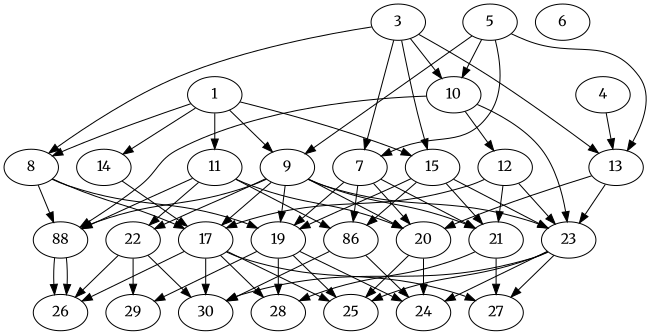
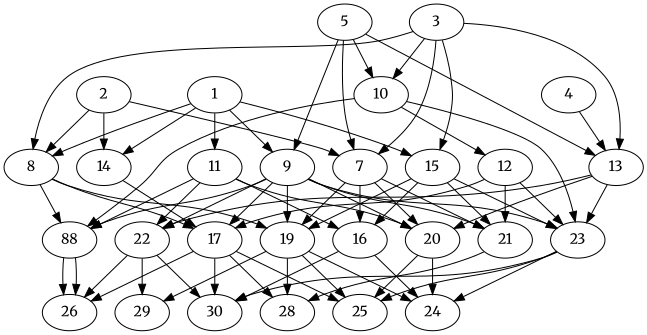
  digraph {
    fontname=Merriweather
    node [alpha=0.08 fontname=Merriweather]
    edge [fontname=Merriweather]
    1 [alpha=0.17 expect_size=46755840]
    8 [alpha=0.16 expect_size=24974336]
    9 [alpha=0.06 expect_size=35261440]
    11 [expect_size=19302400]
    14 [alpha=0.11 expect_size=23742464]
    15 [alpha=0.02 expect_size=10116096]
    17 [expect_size=25482240]
    n8 [alpha=0.12 expect_size=40627200 label=88]
    19 [expect_size=30785536]
    20 [alpha=0.14 expect_size=45206528]
    21 [alpha=0.17 expect_size=28064768]
    22 [alpha=0.17 expect_size=47571968]
    23 [expect_size=30534656]
-   16 [alpha=0.04 expect_size=12969984 label=86]
+   16 [alpha=0.04 expect_size=12969984]
    30 [alpha=0.01 expect_size=50336768]
    25 [alpha=0.10 expect_size=17064960]
    28 [alpha=0.18 expect_size=48654336]
-   27 [alpha=0.06 expect_size=30682112]
    26 [alpha=0.03 expect_size=21612544]
    24 [alpha=0.00 expect_size=38868992]
    29 [alpha=0.02 expect_size=30886912]
+   2 [alpha=0.10 expect_size=45981696]
    7 [alpha=0.06 expect_size=28053504]
    3 [alpha=0.15 expect_size=28701696]
    10 [alpha=0.13 expect_size=40199168]
    13 [alpha=0.04 expect_size=35107840]
    12 [alpha=0.13 expect_size=12436480]
    4 [alpha=0.14 expect_size=11400192]
    5 [alpha=0.01 expect_size=43889664]
-   6 [alpha=0.05 expect_size=15068160]
    1 -> 8
    1 -> 9
    1 -> 11
    1 -> 14
    1 -> 15
    8 -> 17
    8 -> n8
    8 -> 19
    9 -> 17
    9 -> n8
    9 -> 19
    9 -> 20
    9 -> 21
    9 -> 22
    9 -> 23
    11 -> n8
    11 -> 20
    11 -> 22
    11 -> 16
    14 -> 17
    15 -> 19
    15 -> 21
    15 -> 23
    15 -> 16
    17 -> 30
    17 -> 25
    17 -> 28
-   17 -> 27
    17 -> 26
    n8 -> 26
    n8 -> 26
    19 -> 25
    19 -> 28
    19 -> 24
    19 -> 29
    20 -> 25
    20 -> 24
    21 -> 28
-   21 -> 27
    22 -> 30
    22 -> 26
    22 -> 29
    23 -> 30
    23 -> 25
-   23 -> 27
    23 -> 24
    16 -> 30
    16 -> 24
+   2 -> 8
+   2 -> 14
+   2 -> 7
    7 -> 19
    7 -> 20
    7 -> 21
    7 -> 16
    3 -> 8
    3 -> 15
    3 -> 7
    3 -> 10
    3 -> 13
    10 -> n8
    10 -> 23
    10 -> 12
    13 -> 20
+   13 -> 22
    13 -> 23
    12 -> 17
    12 -> 21
    12 -> 23
    4 -> 13
    5 -> 9
    5 -> 7
    5 -> 10
    5 -> 13
  }
